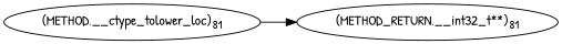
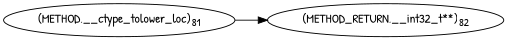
  digraph {
    rankdir=LR
    fontname="Patrick Hand"
    node [fontname="Patrick Hand"]
    n1 [label=<(METHOD,__ctype_tolower_loc)<SUB>81</SUB>>]
-   n2 [label=<(METHOD_RETURN,__int32_t**)<SUB>81</SUB>>]
+   n2 [label=<(METHOD_RETURN,__int32_t**)<SUB>82</SUB>>]
    n1 -> n2 [fontname="Patrick Hand"]
  }
